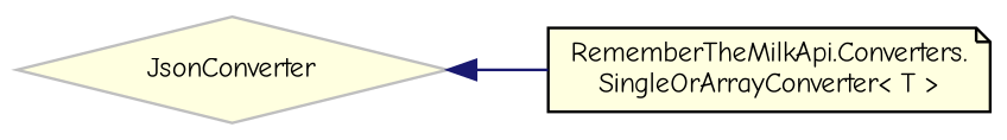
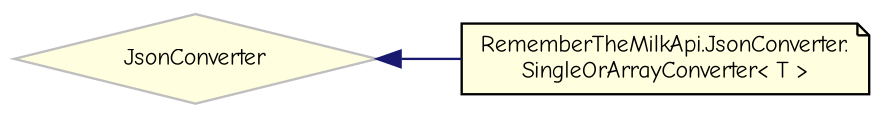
  digraph {
    rankdir=LR
    fontname="Comic Neue"
    node [fillcolor=lightyellow fontname="Comic Neue" fontsize=10 style=filled]
    n1 [color=grey75 height=0.2 label=JsonConverter shape=diamond width=0.4]
-   n2 [color=black height=0.2 label="RememberTheMilkApi.Converters.\lSingleOrArrayConverter\< T \>" shape=note width=0.4]
+   n2 [color=black height=0.2 label="RememberTheMilkApi.JsonConverter.\lSingleOrArrayConverter\< T \>" shape=note width=0.4]
    n1 -> n2 [color=midnightblue dir=back fontname="Comic Neue" fontsize=10 labelfontname=Helvetica labelfontsize=10 style=solid]
  }
